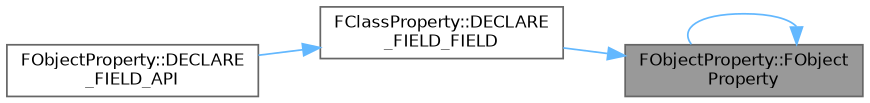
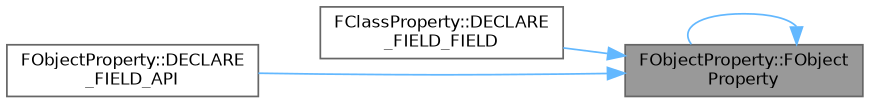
  digraph {
    rankdir=RL
    node [color=grey40 fillcolor=white fontname=Helvetica fontsize=10 shape=box style=filled]
    edge [color=steelblue1 dir=back fontname=Helvetica fontsize=10 labelfontname=Helvetica labelfontsize=10 style=solid]
    n1 [color=gray40 fillcolor=grey60 fontcolor=black height=0.2 label="FObjectProperty::FObject\lProperty" width=0.4]
    n2 [height=0.2 label="FClassProperty::DECLARE\l_FIELD_FIELD" width=0.4]
    n3 [height=0.2 label="FObjectProperty::DECLARE\l_FIELD_API" width=0.4]
    n1 -> n1
    n1 -> n2
-   n2 -> n3
+   n1 -> n3
  }
